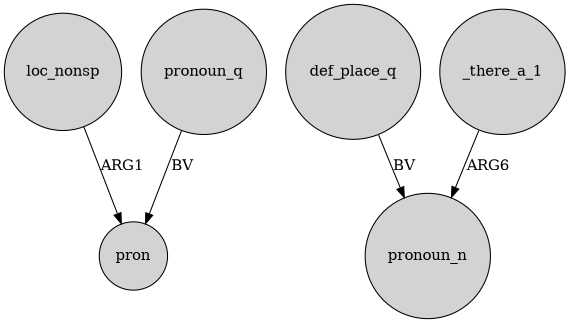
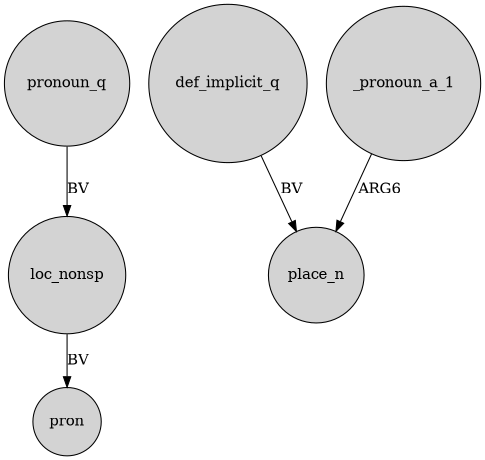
  digraph {
    node [shape=circle style=filled]
    loc_nonsp
    pron
-   def_implicit_q [label=def_place_q]
-   place_n [label=pronoun_n]
-   _there_a_1
+   def_implicit_q
+   place_n
+   _there_a_1 [label=_pronoun_a_1]
    pronoun_q
-   loc_nonsp -> pron [label=ARG1]
+   loc_nonsp -> pron [label=BV]
    def_implicit_q -> place_n [label=BV]
    _there_a_1 -> place_n [label=ARG6]
-   pronoun_q -> pron [label=BV]
+   pronoun_q -> loc_nonsp [label=BV]
  }
